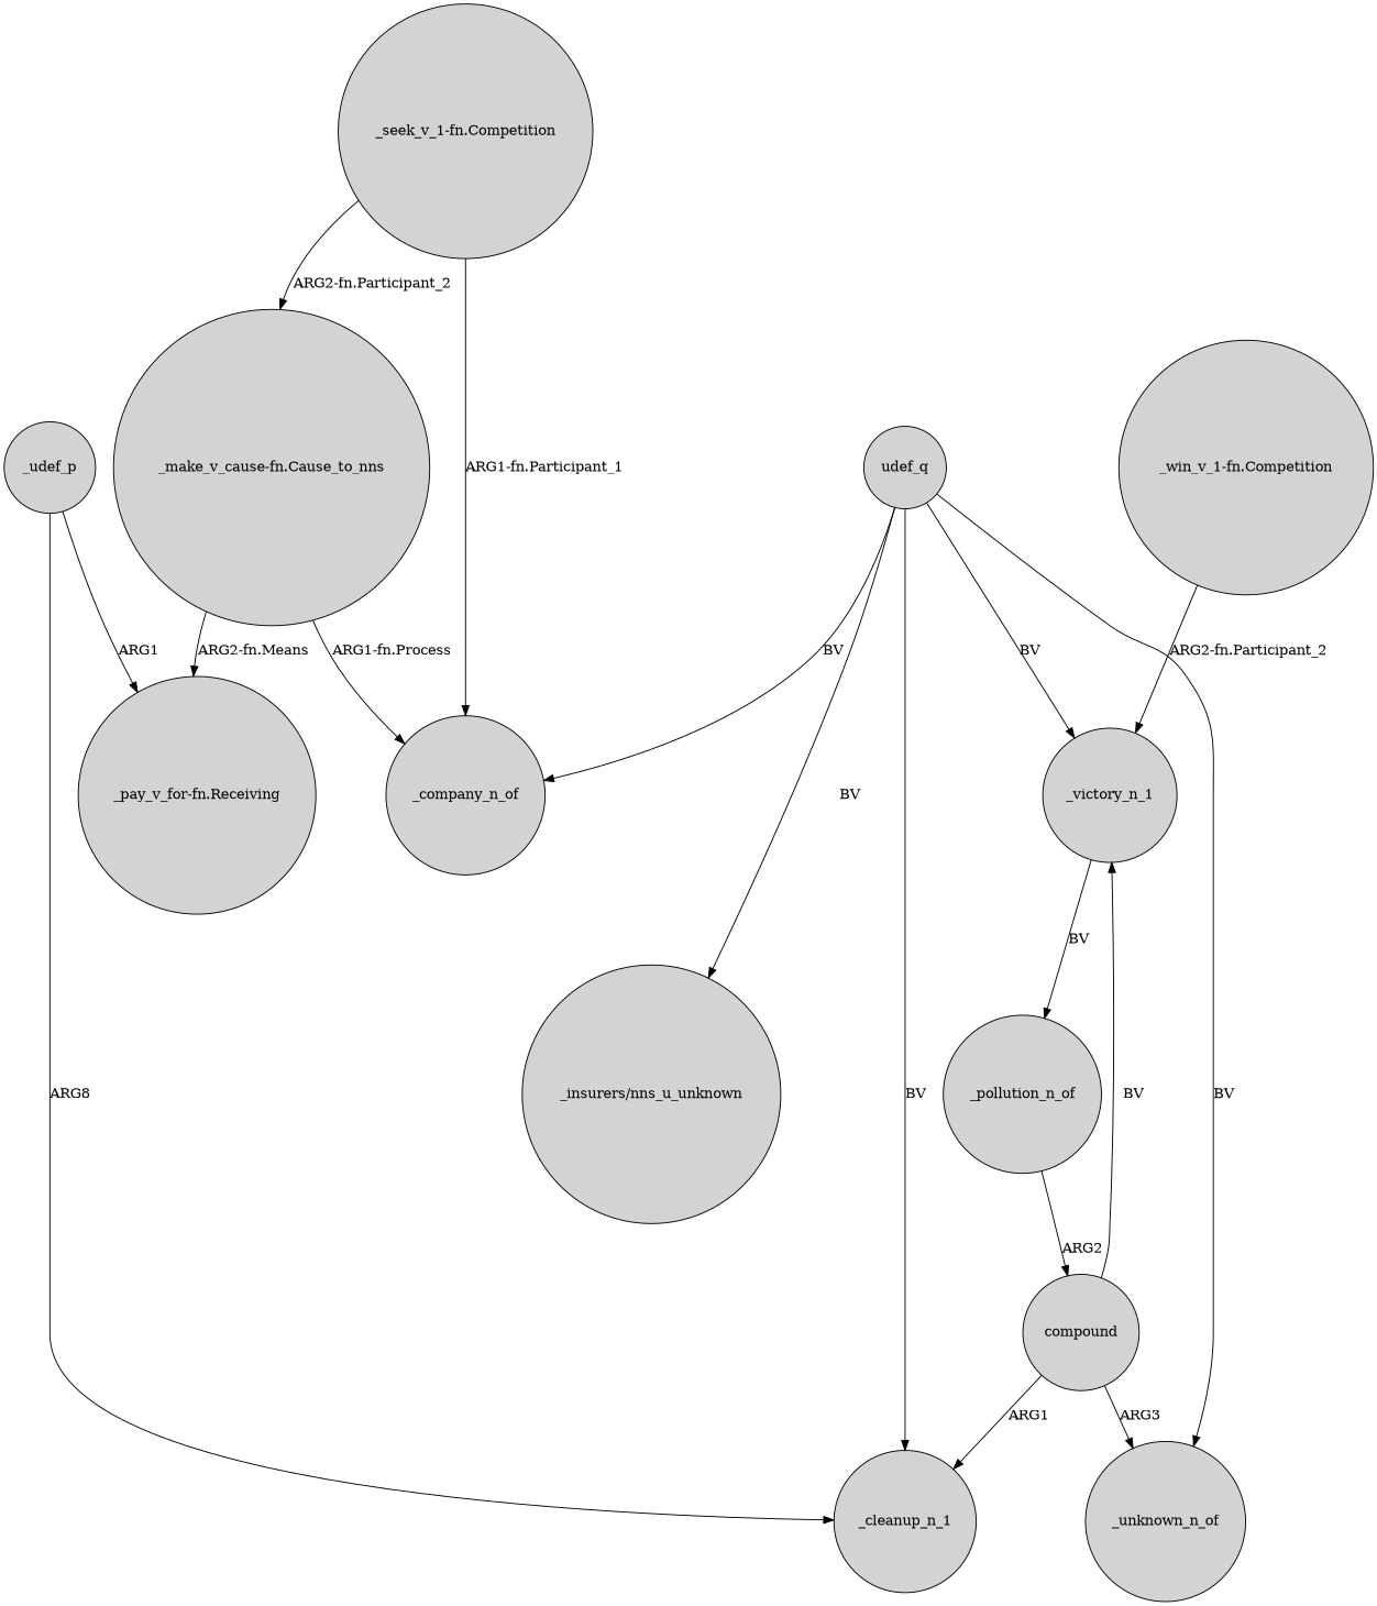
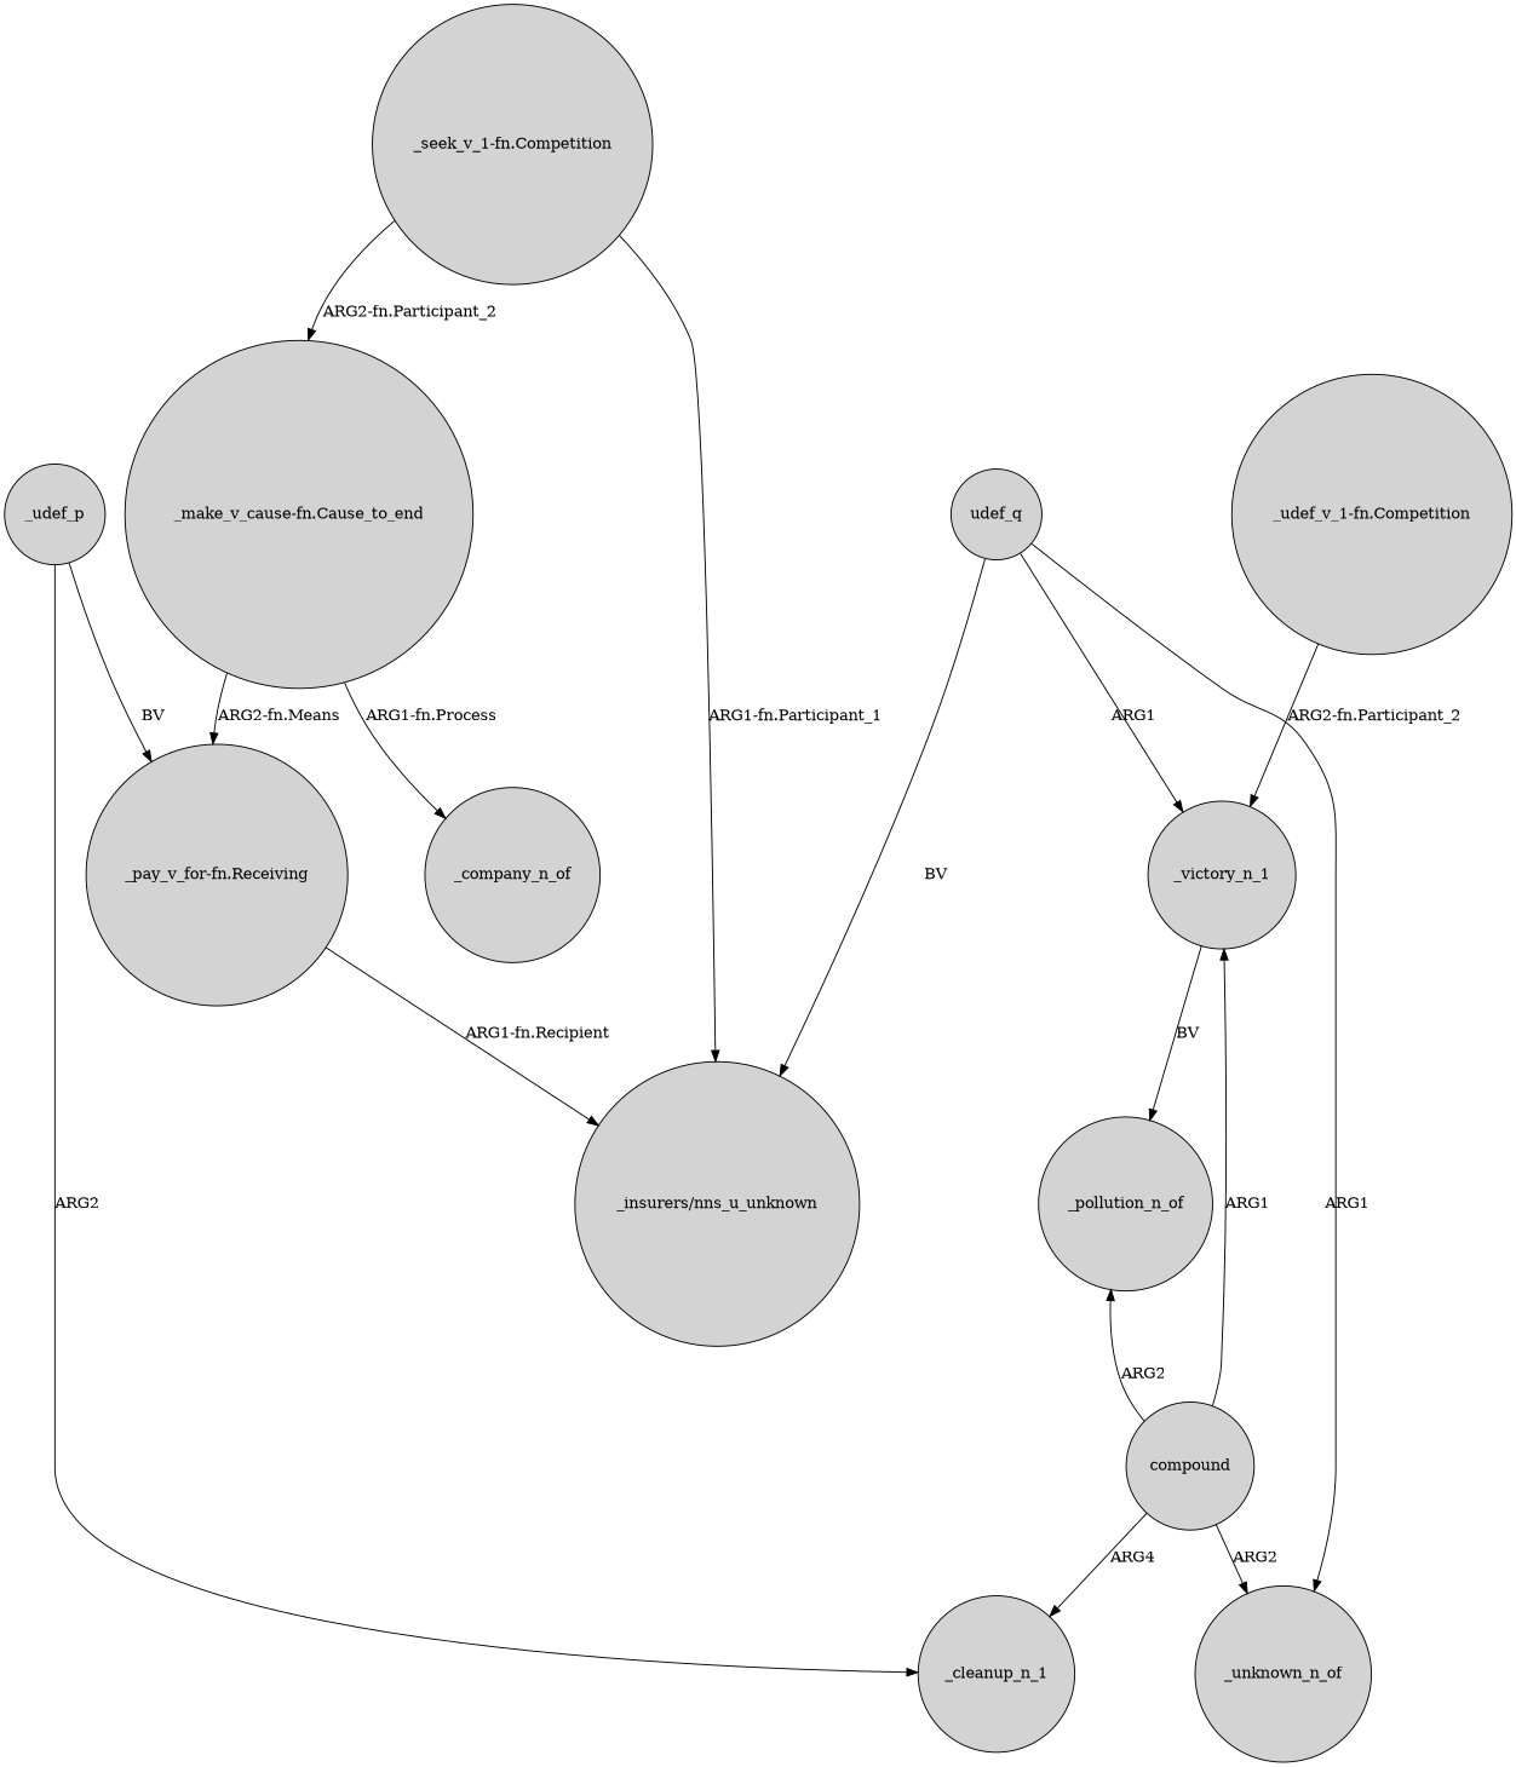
  digraph {
    node [shape=circle style=filled]
-   "_make_v_cause-fn.Cause_to_end" [label="_make_v_cause-fn.Cause_to_nns"]
+   "_make_v_cause-fn.Cause_to_end"
    _company_n_of
    "_pay_v_for-fn.Receiving"
    "_insurers/nns_u_unknown"
-   "_win_v_1-fn.Competition"
+   "_win_v_1-fn.Competition" [label="_udef_v_1-fn.Competition"]
    _victory_n_1
    _pollution_n_of
    compound
    _cleanup_n_1
    n10 [label=_unknown_n_of]
    udef_q
    n12 [label=_udef_p]
    "_seek_v_1-fn.Competition"
    "_make_v_cause-fn.Cause_to_end" -> _company_n_of [label="ARG1-fn.Process"]
    "_make_v_cause-fn.Cause_to_end" -> "_pay_v_for-fn.Receiving" [label="ARG2-fn.Means"]
+   "_pay_v_for-fn.Receiving" -> "_insurers/nns_u_unknown" [label="ARG1-fn.Recipient"]
    "_win_v_1-fn.Competition" -> _victory_n_1 [label="ARG2-fn.Participant_2"]
    _victory_n_1 -> _pollution_n_of [label=BV]
-   compound -> _victory_n_1 [label=BV]
-   _pollution_n_of -> compound [label=ARG2]
-   compound -> _cleanup_n_1 [label=ARG1]
-   compound -> n10 [label=ARG3]
-   udef_q -> _company_n_of [label=BV]
+   compound -> _victory_n_1 [label=ARG1]
+   compound -> _pollution_n_of [label=ARG2]
+   compound -> _cleanup_n_1 [label=ARG4]
+   compound -> n10 [label=ARG2]
    udef_q -> "_insurers/nns_u_unknown" [label=BV]
-   udef_q -> _victory_n_1 [label=BV]
-   udef_q -> _cleanup_n_1 [label=BV]
-   udef_q -> n10 [label=BV]
-   n12 -> "_pay_v_for-fn.Receiving" [label=ARG1]
-   n12 -> _cleanup_n_1 [label=ARG8]
+   udef_q -> _victory_n_1 [label=ARG1]
+   udef_q -> n10 [label=ARG1]
+   n12 -> "_pay_v_for-fn.Receiving" [label=BV]
+   n12 -> _cleanup_n_1 [label=ARG2]
    "_seek_v_1-fn.Competition" -> "_make_v_cause-fn.Cause_to_end" [label="ARG2-fn.Participant_2"]
-   "_seek_v_1-fn.Competition" -> _company_n_of [label="ARG1-fn.Participant_1"]
+   "_seek_v_1-fn.Competition" -> "_insurers/nns_u_unknown" [label="ARG1-fn.Participant_1"]
  }
